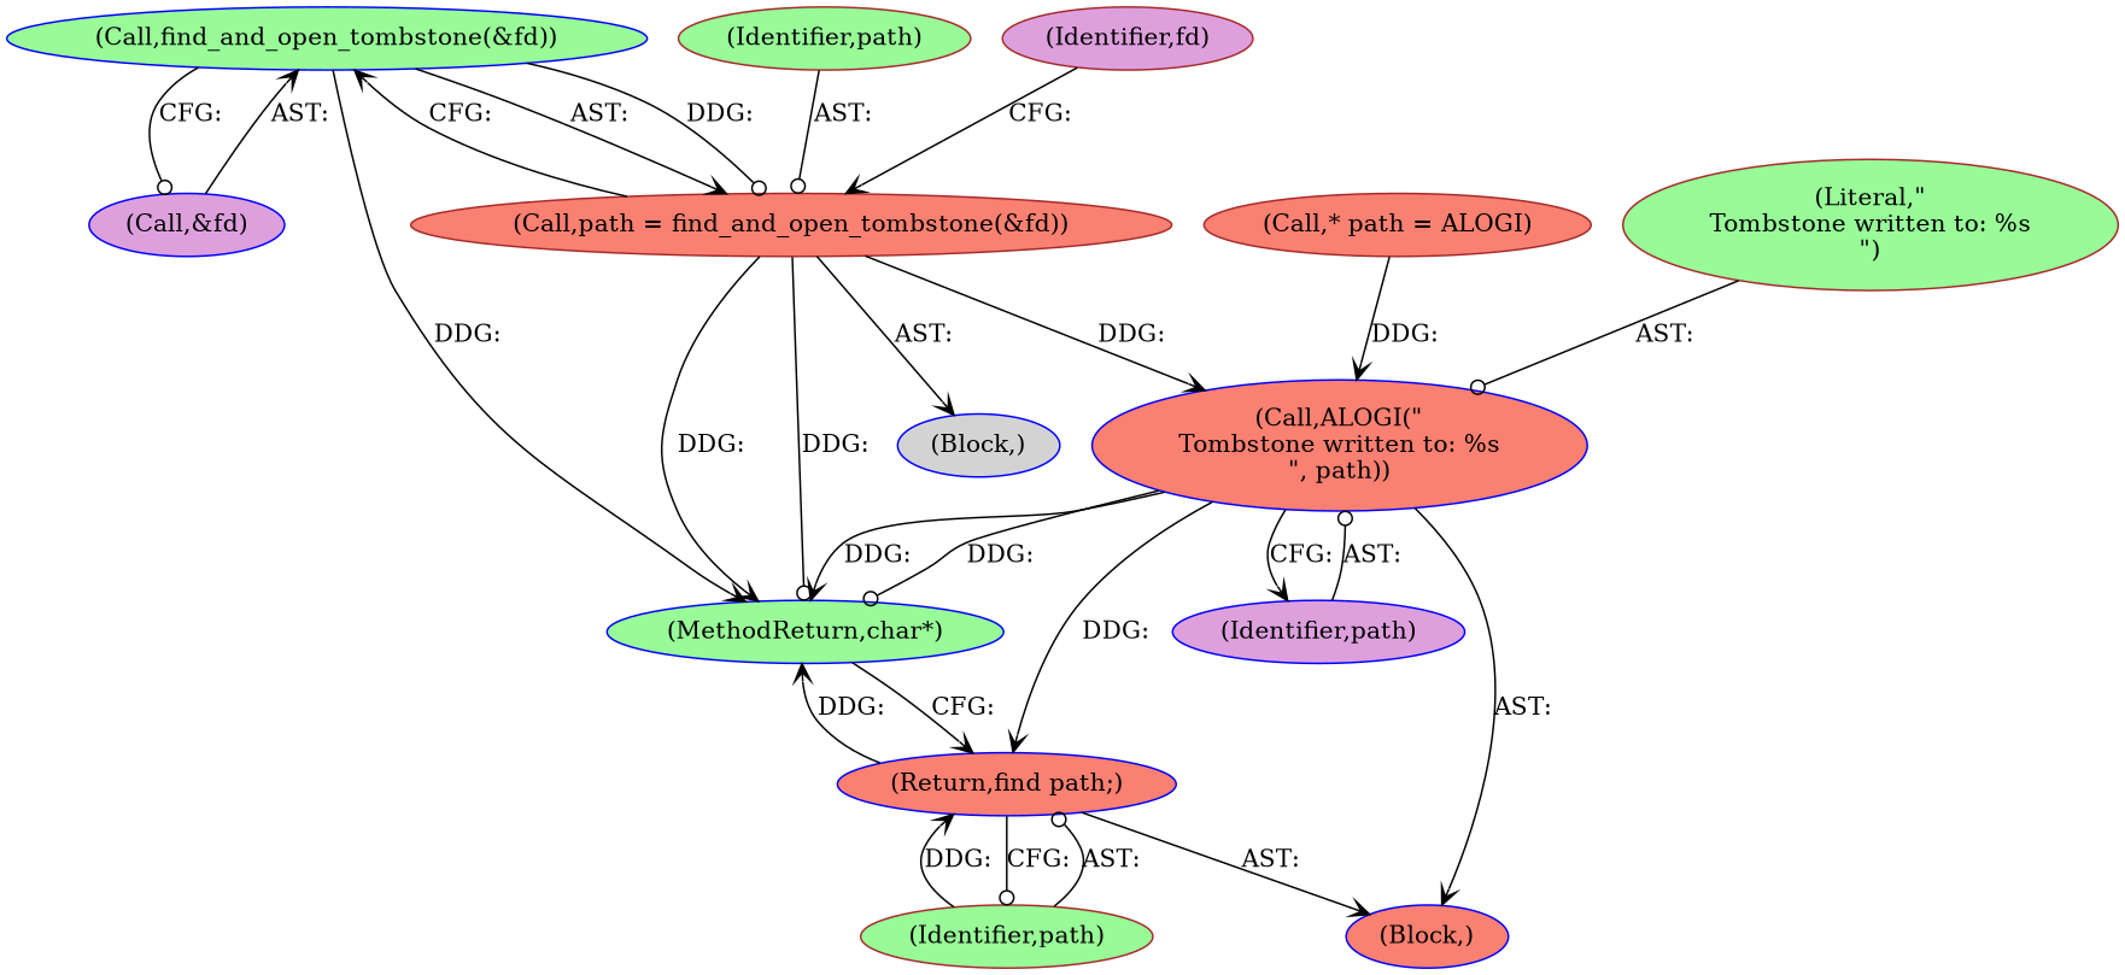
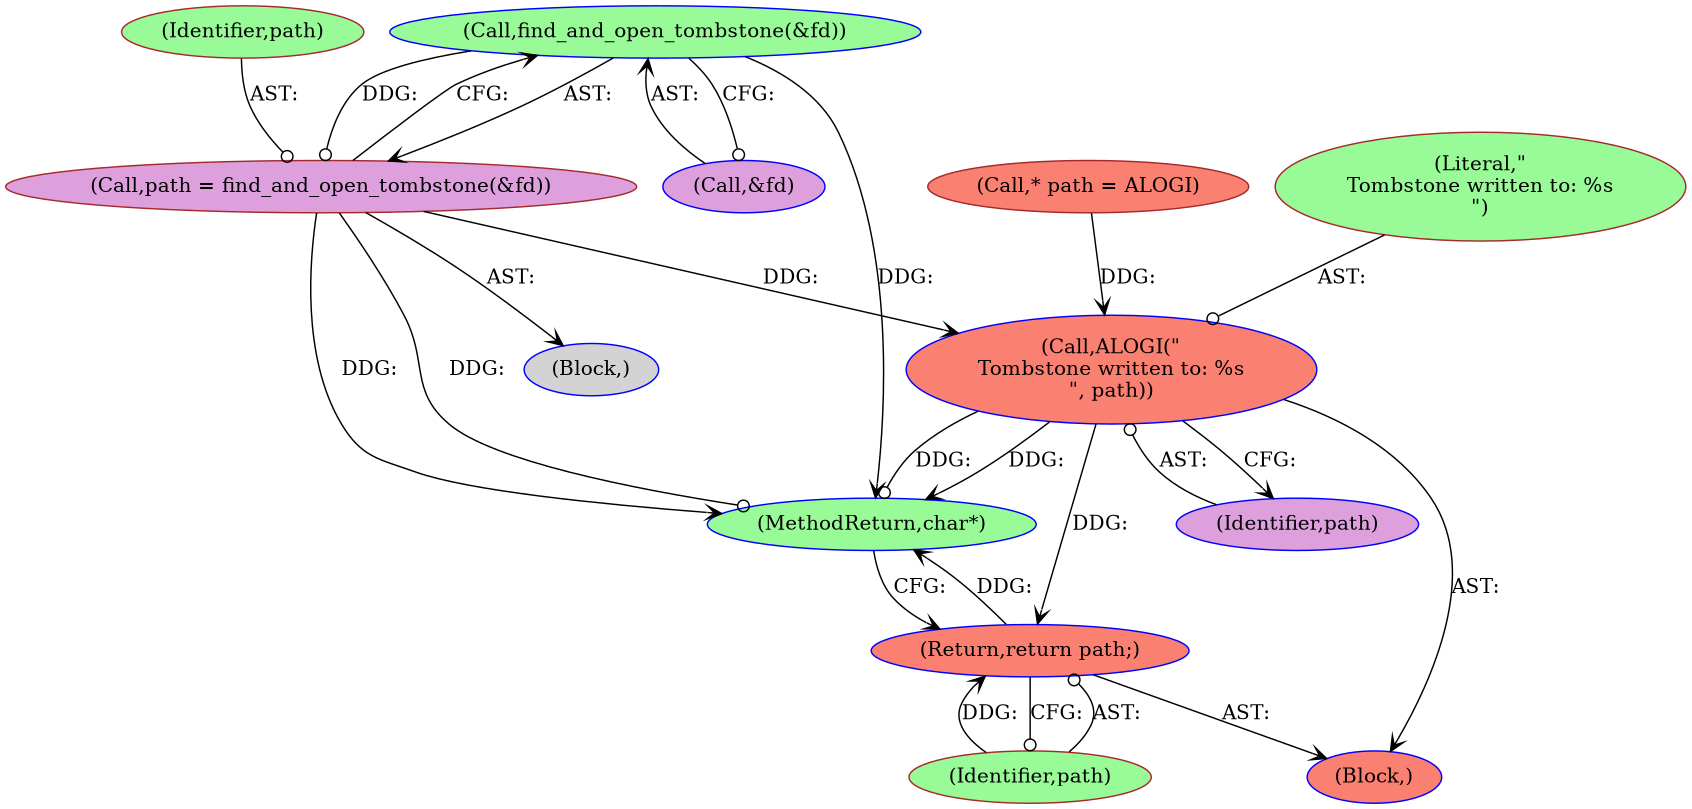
  digraph {
    node [color=blue fillcolor=palegreen style=filled]
    edge [arrowhead=vee]
    n1 [label="(Call,find_and_open_tombstone(&fd))"]
-   n2 [color=brown fillcolor=salmon label="(Call,path = find_and_open_tombstone(&fd))"]
+   n2 [color=brown fillcolor=plum label="(Call,path = find_and_open_tombstone(&fd))"]
    n3 [fillcolor=plum label="(Call,&fd)"]
    n4 [label="(MethodReturn,char*)"]
    n5 [fillcolor=salmon label="(Call,ALOGI(\"\nTombstone written to: %s\n\", path))"]
    n6 [fillcolor=lightgrey label="(Block,)"]
-   n7 [fillcolor=salmon label="(Return,find path;)"]
+   n7 [fillcolor=salmon label="(Return,return path;)"]
    n8 [fillcolor=salmon label="(Block,)"]
    n9 [fillcolor=plum label="(Identifier,path)"]
    n10 [color=brown label="(Identifier,path)"]
    n11 [color=brown label="(Identifier,path)"]
    n12 [color=brown fillcolor=salmon label="(Call,* path = ALOGI)"]
    n13 [color=brown label="(Literal,\"\nTombstone written to: %s\n\")"]
-   n14 [color=brown fillcolor=plum label="(Identifier,fd)"]
    n1 -> n2 [label="AST: "]
    n1 -> n2 [arrowhead=odot label="DDG: "]
    n1 -> n3 [arrowhead=odot label="CFG: "]
    n1 -> n4 [label="DDG: "]
    n2 -> n1 [label="CFG: "]
    n2 -> n4 [label="DDG: "]
    n2 -> n4 [arrowhead=odot label="DDG: "]
    n2 -> n5 [label="DDG: "]
    n2 -> n6 [label="AST: "]
    n3 -> n1 [label="AST: "]
    n4 -> n7 [label="CFG: "]
    n5 -> n4 [arrowhead=odot label="DDG: "]
    n5 -> n4 [label="DDG: "]
    n5 -> n7 [label="DDG: "]
    n5 -> n8 [label="AST: "]
    n5 -> n9 [label="CFG: "]
    n7 -> n4 [label="DDG: "]
    n7 -> n8 [label="AST: "]
    n7 -> n10 [arrowhead=odot label="CFG: "]
    n9 -> n5 [arrowhead=odot label="AST: "]
    n10 -> n7 [arrowhead=odot label="AST: "]
    n10 -> n7 [label="DDG: "]
    n11 -> n2 [arrowhead=odot label="AST: "]
    n12 -> n5 [label="DDG: "]
    n13 -> n5 [arrowhead=odot label="AST: "]
-   n14 -> n2 [label="CFG: "]
  }
